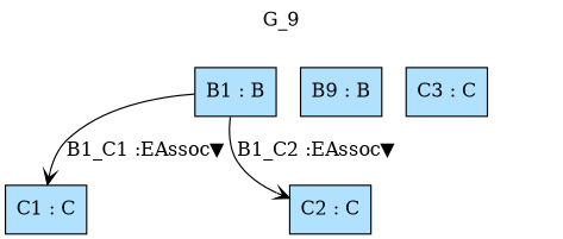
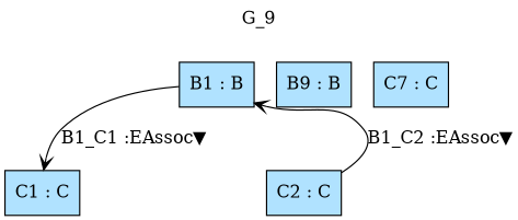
  digraph {
    label=G_9
    labelfontsize=12
    labelloc=tl
    node [fillcolor=lightskyblue1 shape=box style=filled]
    edge [arrowhead=vee]
    n1 [label="B1 : B"]
    n2 [label="C1 : C"]
    n3 [label="C2 : C"]
    n4 [label="B9 : B"]
-   n5 [label="C3 : C"]
+   n5 [label="C7 : C"]
    n1 -> n2 [label="B1_C1 :EAssoc▼"]
-   n1 -> n3 [label="B1_C2 :EAssoc▼"]
+   n3 -> n1 [label="B1_C2 :EAssoc▼"]
  }
